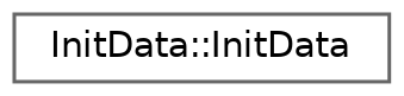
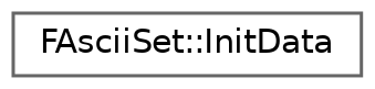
  digraph {
    rankdir=LR
-   n1 [color=grey40 fillcolor=white fontname=Helvetica fontsize=10 height=0.2 label="InitData::InitData" shape=box style=filled width=0.4]
+   n1 [color=grey40 fillcolor=white fontname=Helvetica fontsize=10 height=0.2 label="FAsciiSet::InitData" shape=box style=filled width=0.4]
  }
